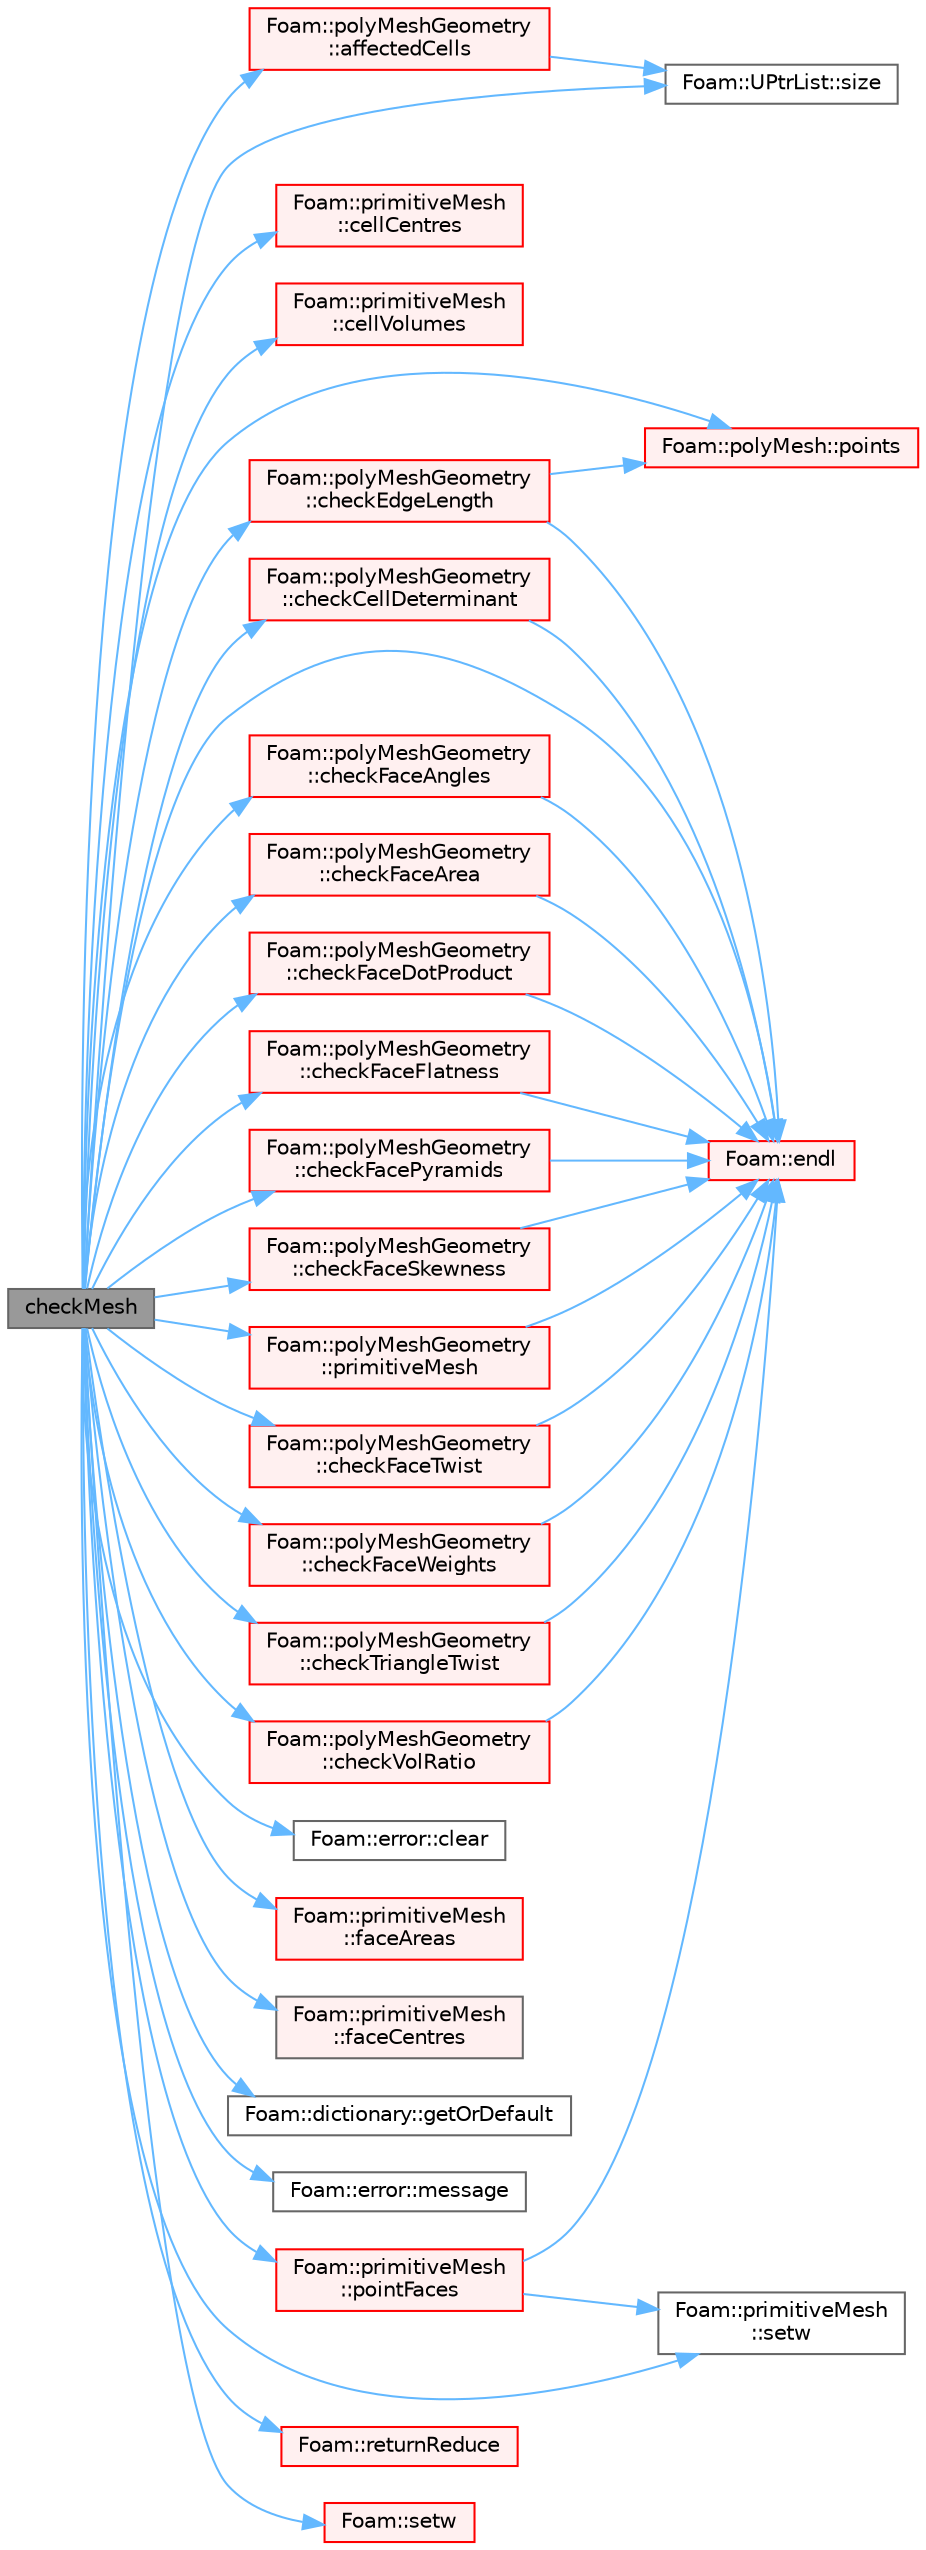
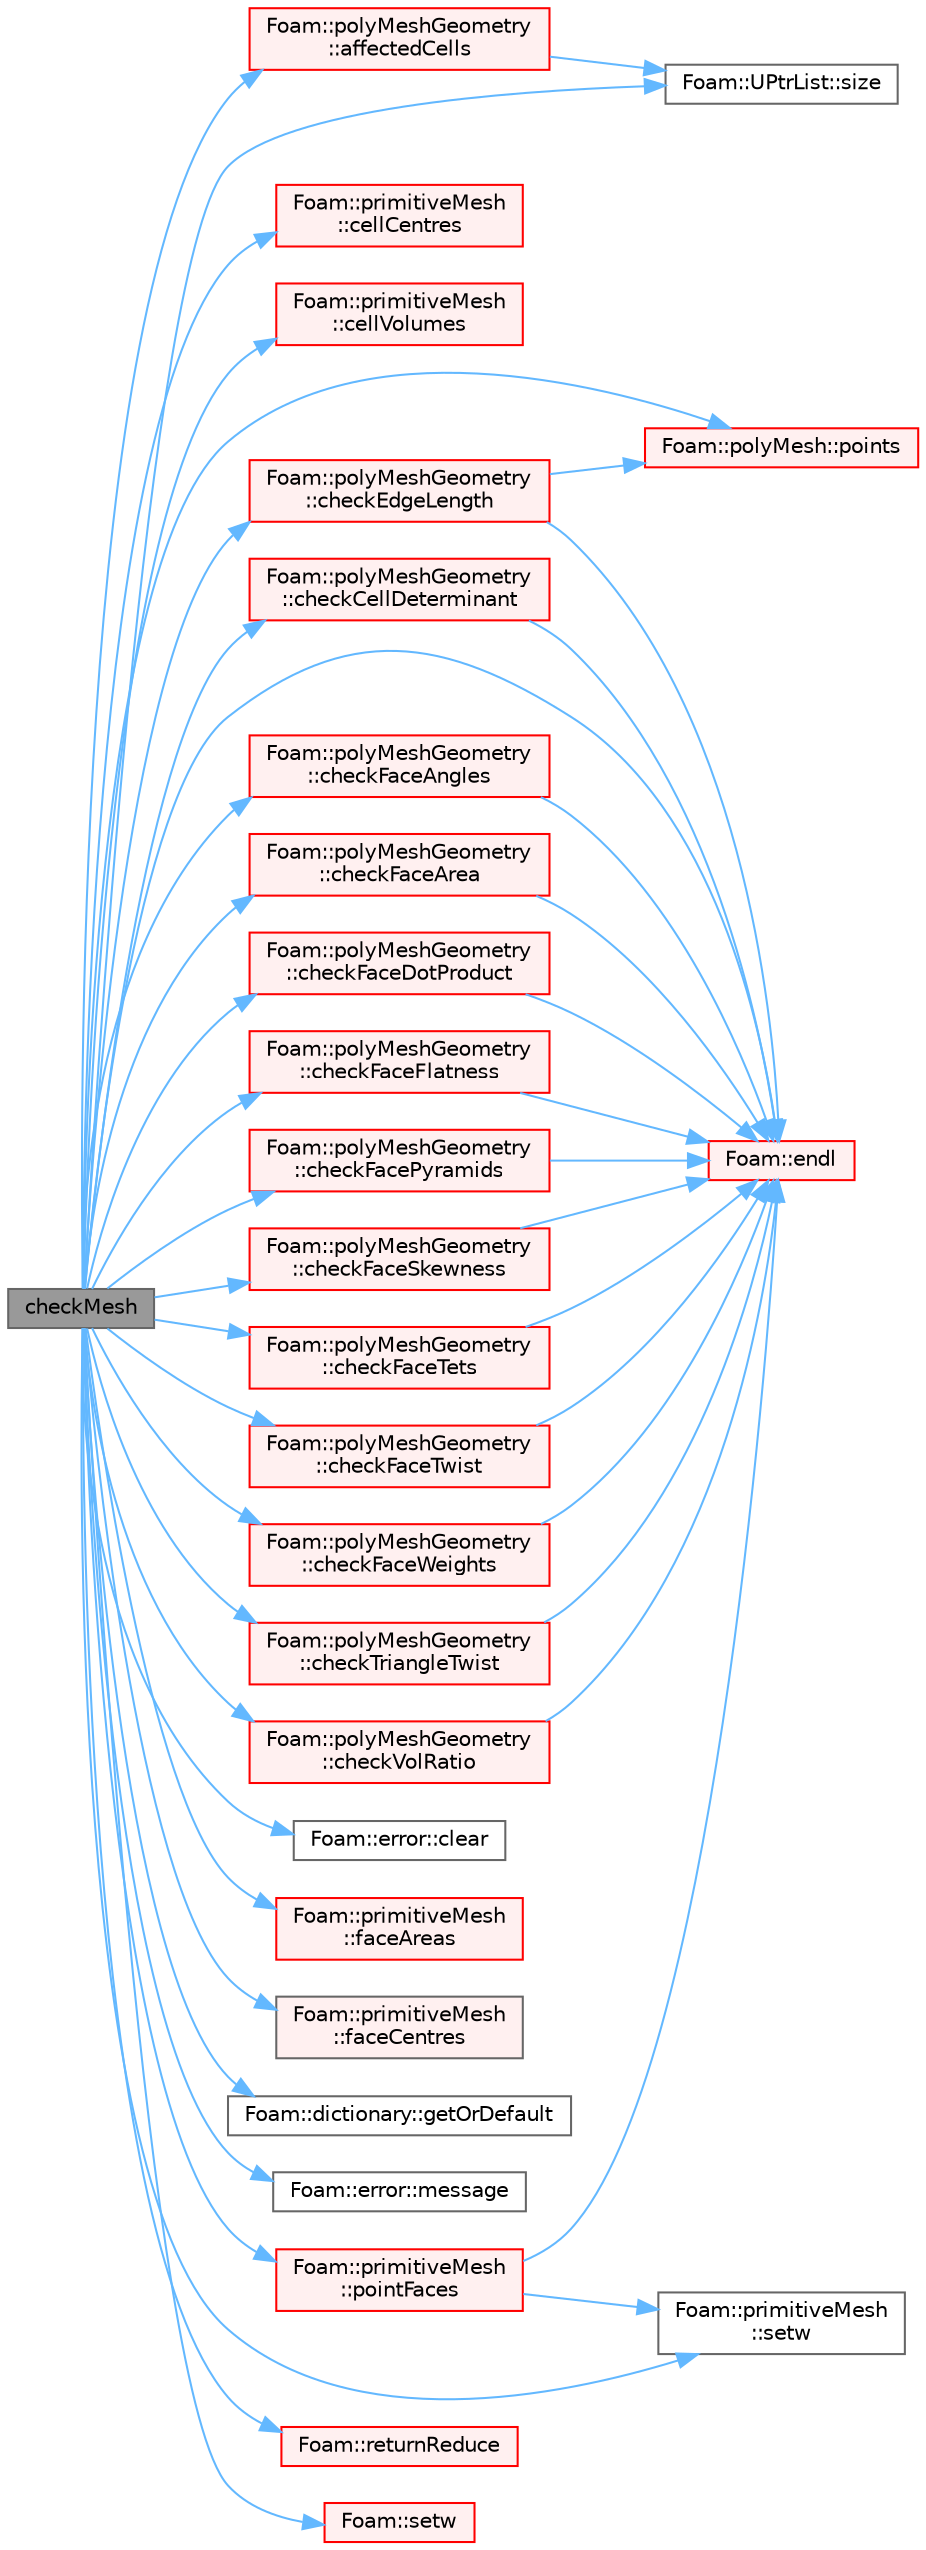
  digraph {
    rankdir=LR
    node [color=red fillcolor="#FFF0F0" fontname=Helvetica fontsize=10 shape=box style=filled]
    edge [color=steelblue1 fontname=Helvetica fontsize=10 labelfontname=Helvetica labelfontsize=10 style=solid]
    n1 [color=gray40 fillcolor=grey60 fontcolor=black height=0.2 label=checkMesh width=0.4]
    n2 [height=0.2 label="Foam::polyMeshGeometry\l::affectedCells" width=0.4]
    n3 [color=grey40 fillcolor=white height=0.2 label="Foam::UPtrList::size" width=0.4]
    n4 [height=0.2 label="Foam::primitiveMesh\l::cellCentres" width=0.4]
    n5 [height=0.2 label="Foam::primitiveMesh\l::cellVolumes" width=0.4]
    n6 [height=0.2 label="Foam::polyMeshGeometry\l::checkCellDeterminant" width=0.4]
    n7 [height=0.2 label="Foam::endl" width=0.4]
    n8 [height=0.2 label="Foam::polyMeshGeometry\l::checkEdgeLength" width=0.4]
    n9 [height=0.2 label="Foam::polyMesh::points" width=0.4]
    n10 [height=0.2 label="Foam::polyMeshGeometry\l::checkFaceAngles" width=0.4]
    n11 [height=0.2 label="Foam::polyMeshGeometry\l::checkFaceArea" width=0.4]
    n12 [height=0.2 label="Foam::polyMeshGeometry\l::checkFaceDotProduct" width=0.4]
    n13 [height=0.2 label="Foam::polyMeshGeometry\l::checkFaceFlatness" width=0.4]
    n14 [height=0.2 label="Foam::polyMeshGeometry\l::checkFacePyramids" width=0.4]
    n15 [height=0.2 label="Foam::polyMeshGeometry\l::checkFaceSkewness" width=0.4]
-   n16 [height=0.2 label="Foam::polyMeshGeometry\l::primitiveMesh" width=0.4]
+   n16 [height=0.2 label="Foam::polyMeshGeometry\l::checkFaceTets" width=0.4]
    n17 [height=0.2 label="Foam::polyMeshGeometry\l::checkFaceTwist" width=0.4]
    n18 [height=0.2 label="Foam::polyMeshGeometry\l::checkFaceWeights" width=0.4]
    n19 [height=0.2 label="Foam::polyMeshGeometry\l::checkTriangleTwist" width=0.4]
    n20 [height=0.2 label="Foam::polyMeshGeometry\l::checkVolRatio" width=0.4]
    n21 [color=grey40 fillcolor=white height=0.2 label="Foam::error::clear" width=0.4]
    n22 [height=0.2 label="Foam::primitiveMesh\l::faceAreas" width=0.4]
    n23 [color=grey40 height=0.2 label="Foam::primitiveMesh\l::faceCentres" width=0.4]
    n24 [color=grey40 fillcolor=white height=0.2 label="Foam::dictionary::getOrDefault" width=0.4]
    n25 [color=grey40 fillcolor=white height=0.2 label="Foam::error::message" width=0.4]
    n26 [color=grey40 fillcolor=white height=0.2 label="Foam::primitiveMesh\l::setw" width=0.4]
    n27 [height=0.2 label="Foam::primitiveMesh\l::pointFaces" width=0.4]
    n28 [height=0.2 label="Foam::returnReduce" width=0.4]
    n29 [height=0.2 label="Foam::setw" width=0.4]
    n1 -> n2
    n1 -> n3
    n1 -> n4
    n1 -> n5
    n1 -> n6
    n1 -> n7
    n1 -> n8
    n1 -> n9
    n1 -> n10
    n1 -> n11
    n1 -> n12
    n1 -> n13
    n1 -> n14
    n1 -> n15
    n1 -> n16
    n1 -> n17
    n1 -> n18
    n1 -> n19
    n1 -> n20
    n1 -> n21
    n1 -> n22
    n1 -> n23
    n1 -> n24
    n1 -> n25
    n1 -> n26
    n1 -> n27
    n1 -> n28
    n1 -> n29
    n2 -> n3
    n6 -> n7
    n8 -> n7
    n8 -> n9
    n10 -> n7
    n11 -> n7
    n12 -> n7
    n13 -> n7
    n14 -> n7
    n15 -> n7
    n16 -> n7
    n17 -> n7
    n18 -> n7
    n19 -> n7
    n20 -> n7
    n27 -> n7
    n27 -> n26
  }
